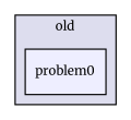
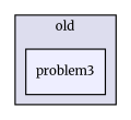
  digraph {
    compound=true
    fontname=Merriweather
-   n1 [fillcolor="#eeeeff" fontname=Merriweather fontsize=10 label=problem0 pencolor=black shape=box style=filled]
+   n1 [fillcolor="#eeeeff" fontname=Merriweather fontsize=10 label=problem3 pencolor=black shape=box style=filled]
    subgraph cluster_1 {
      bgcolor="#ddddee"
      fontsize=10
      label=old
      pencolor=black
      n1
    }
  }
